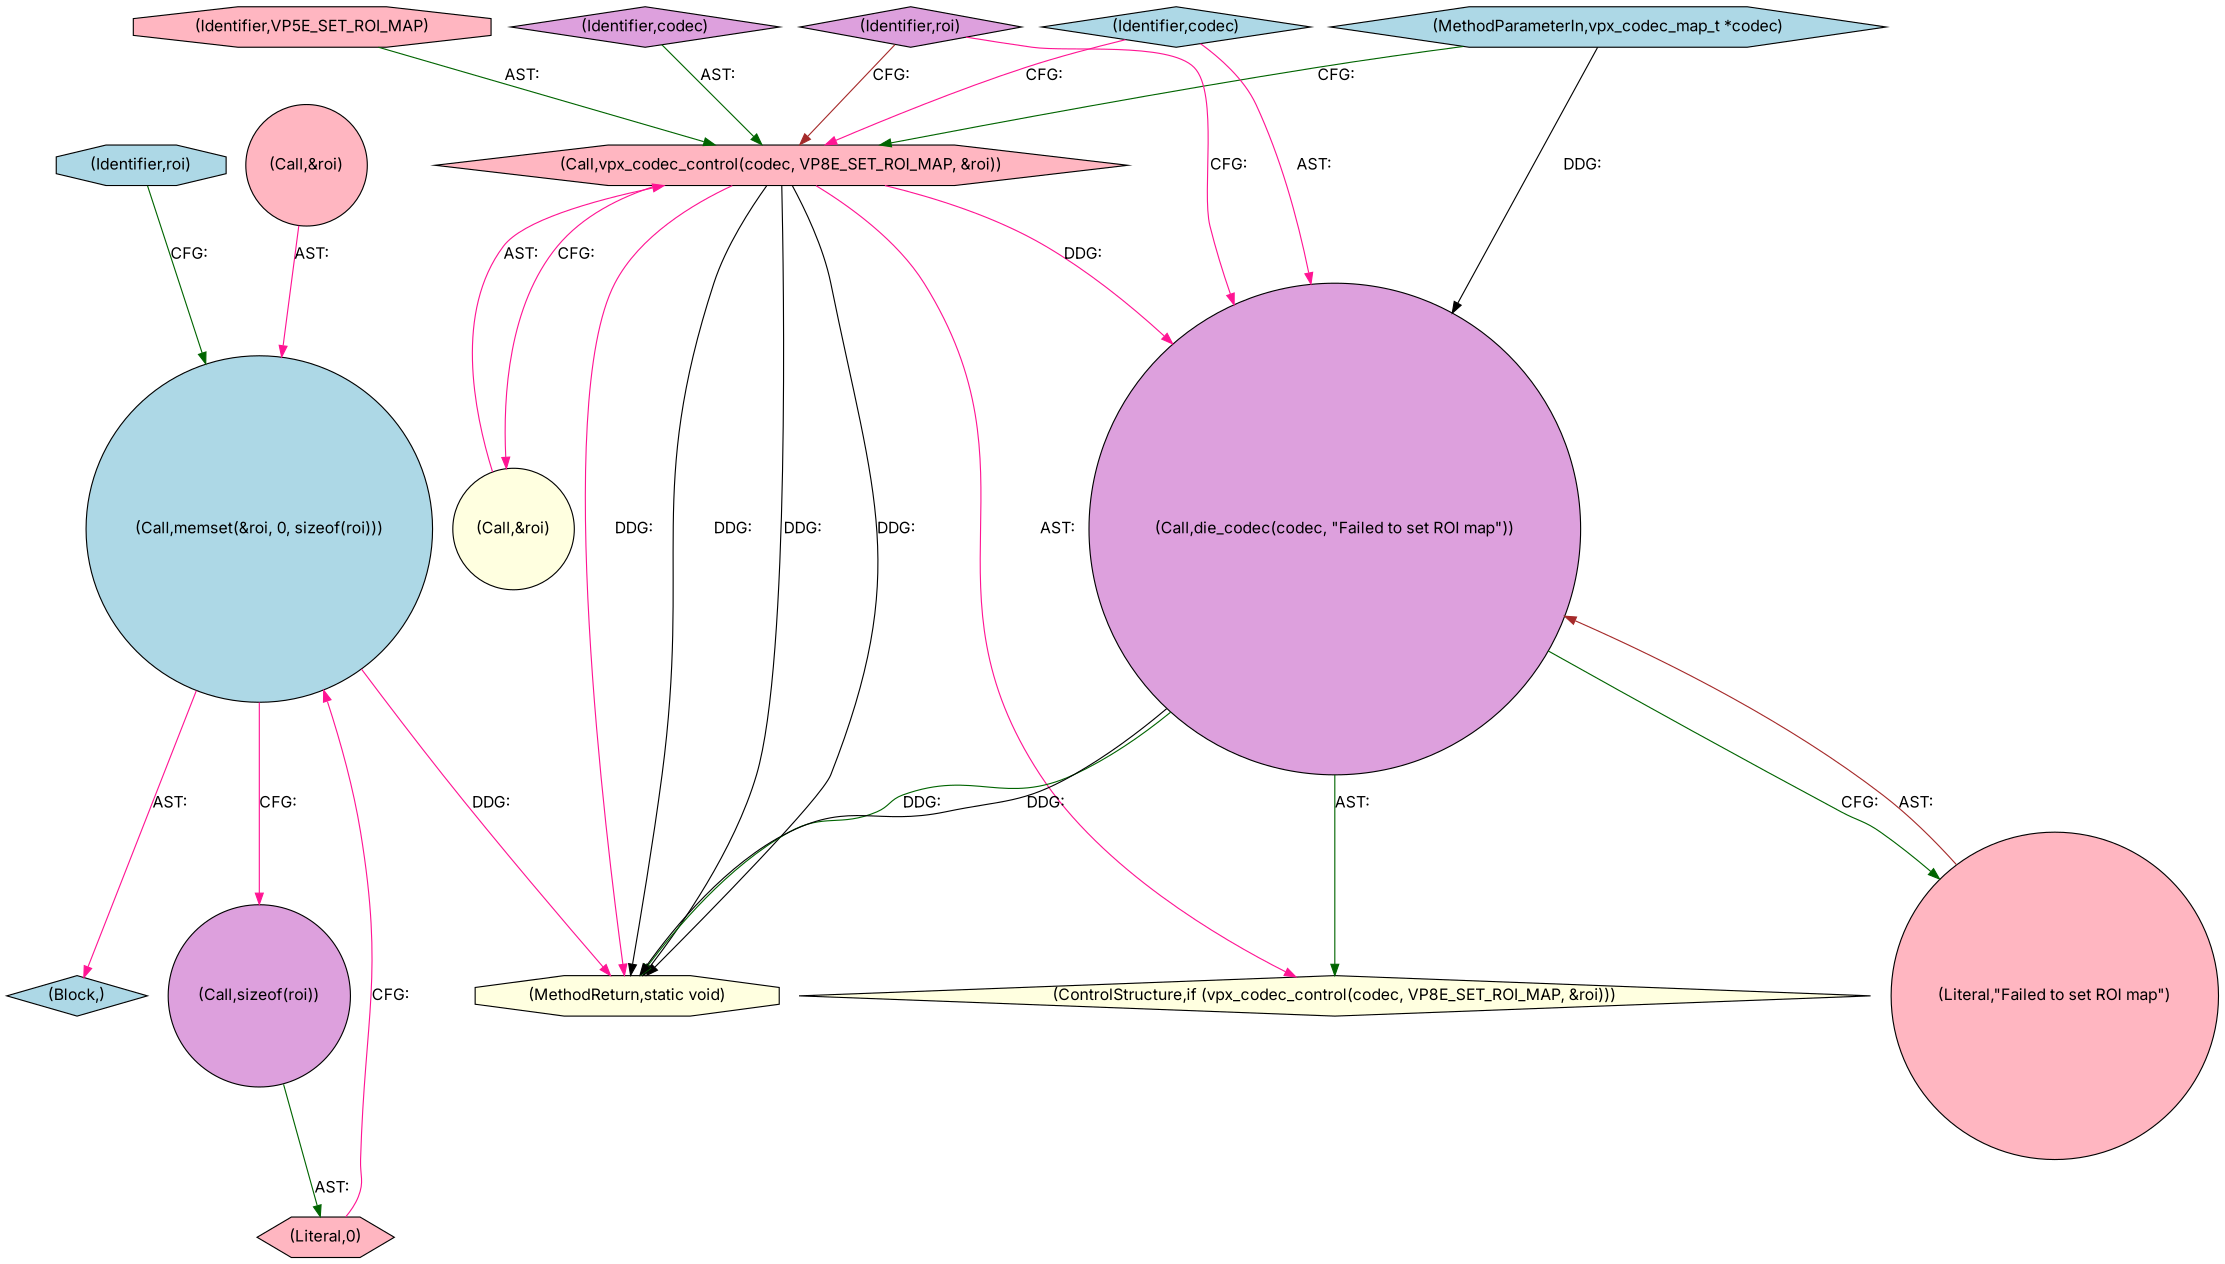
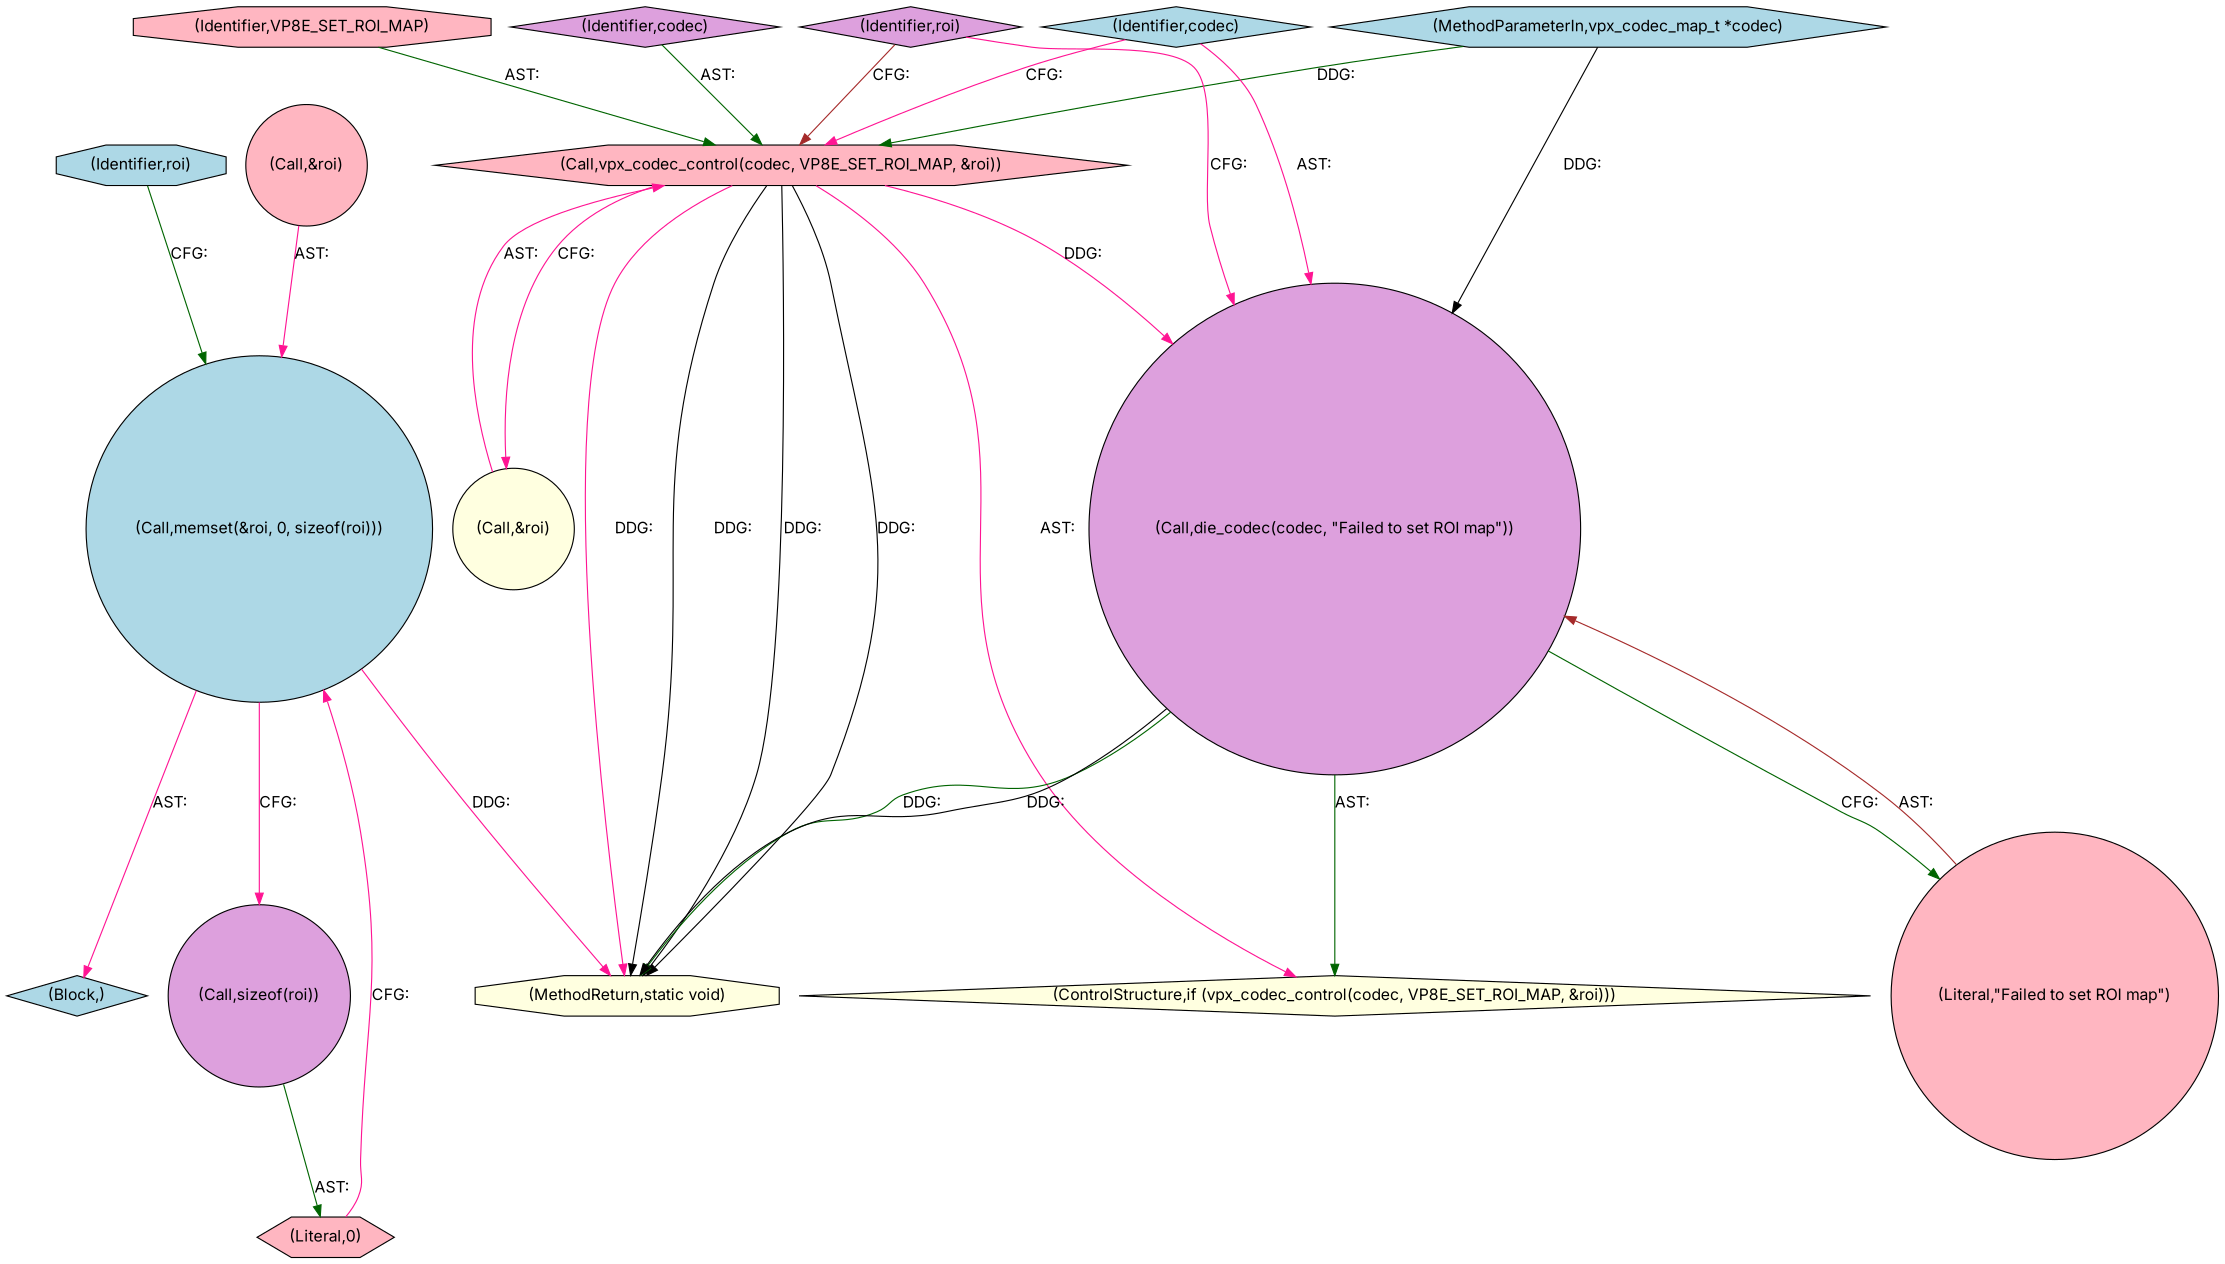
  digraph {
    fontname=Inter
    node [fillcolor=lightblue fontname=Inter shape=circle style=filled]
    edge [color=deeppink fontname=Inter]
    n1 [label="(Call,memset(&roi, 0, sizeof(roi)))"]
    n2 [label="(Block,)" shape=diamond]
    n3 [fillcolor=plum label="(Call,sizeof(roi))"]
    n4 [fillcolor=lightyellow label="(MethodReturn,static void)" shape=octagon]
    n5 [fillcolor=lightpink label="(Call,vpx_codec_control(codec, VP8E_SET_ROI_MAP, &roi))" shape=hexagon]
    n6 [fillcolor=plum label="(Call,die_codec(codec, \"Failed to set ROI map\"))"]
    n7 [fillcolor=lightyellow label="(ControlStructure,if (vpx_codec_control(codec, VP8E_SET_ROI_MAP, &roi)))" shape=diamond]
    n8 [fillcolor=lightyellow label="(Call,&roi)"]
    n9 [fillcolor=lightpink label="(Literal,0)" shape=hexagon]
    n10 [fillcolor=lightpink label="(Literal,\"Failed to set ROI map\")"]
    n11 [label="(MethodParameterIn,vpx_codec_map_t *codec)" shape=hexagon]
    n12 [fillcolor=lightpink label="(Call,&roi)"]
    n13 [label="(Identifier,roi)" shape=octagon]
    n14 [fillcolor=plum label="(Identifier,codec)" shape=diamond]
-   n15 [fillcolor=lightpink label="(Identifier,VP5E_SET_ROI_MAP)" shape=octagon]
+   n15 [fillcolor=lightpink label="(Identifier,VP8E_SET_ROI_MAP)" shape=octagon]
    n16 [label="(Identifier,codec)" shape=diamond]
    n17 [fillcolor=plum label="(Identifier,roi)" shape=diamond]
    n1 -> n2 [label="AST: "]
    n1 -> n3 [label="CFG: "]
    n1 -> n4 [label="DDG: "]
    n3 -> n9 [color=darkgreen label="AST: "]
    n5 -> n4 [color=black label="DDG: "]
    n5 -> n4 [color=black label="DDG: "]
    n5 -> n4 [color=black label="DDG: "]
    n5 -> n4 [label="DDG: "]
    n5 -> n6 [label="DDG: "]
    n5 -> n7 [label="AST: "]
    n5 -> n8 [label="CFG: "]
    n6 -> n4 [color=darkgreen label="DDG: "]
    n6 -> n4 [color=black label="DDG: "]
    n6 -> n7 [color=darkgreen label="AST: "]
    n6 -> n10 [color=darkgreen label="CFG: "]
    n8 -> n5 [label="AST: "]
    n9 -> n1 [label="CFG: "]
    n10 -> n6 [color=brown label="AST: "]
-   n11 -> n5 [color=darkgreen label="CFG: "]
+   n11 -> n5 [color=darkgreen label="DDG: "]
    n11 -> n6 [color=black label="DDG: "]
    n12 -> n1 [label="AST: "]
    n13 -> n1 [color=darkgreen label="CFG: "]
    n14 -> n5 [color=darkgreen label="AST: "]
    n15 -> n5 [color=darkgreen label="AST: "]
    n16 -> n5 [label="CFG: "]
    n16 -> n6 [label="AST: "]
    n17 -> n5 [color=brown label="CFG: "]
    n17 -> n6 [label="CFG: "]
  }
